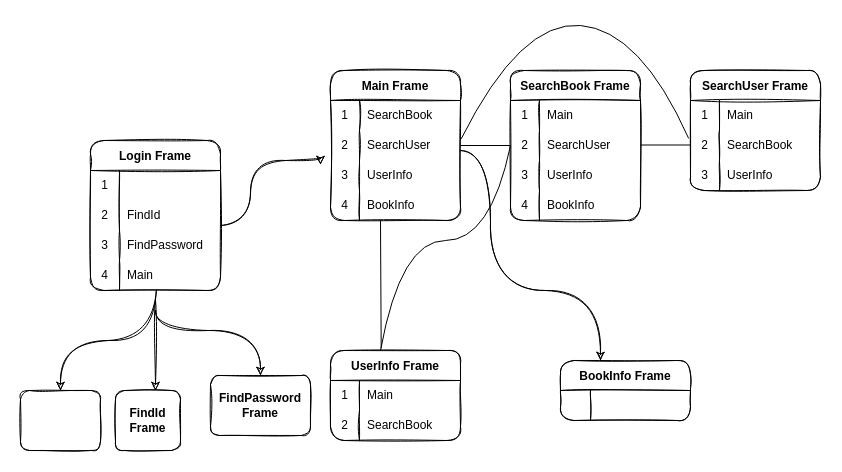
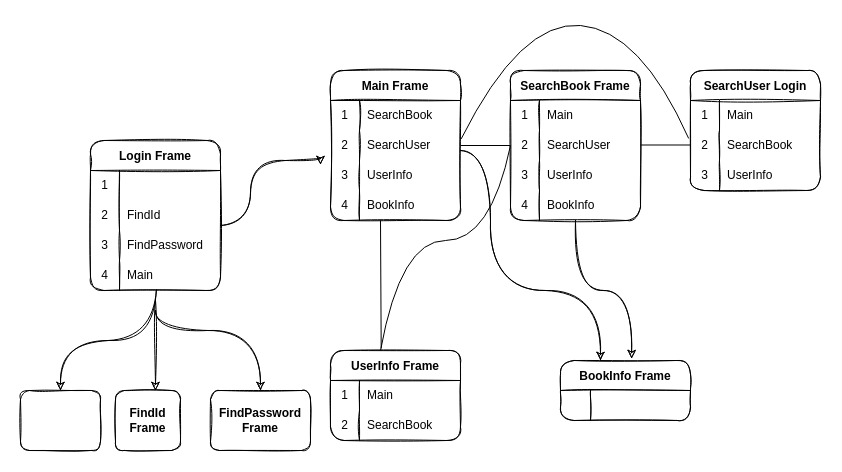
  <mxCell id="0" />
  <mxCell id="1" parent="0" />
  <mxCell id="2" value="" style="edgeStyle=orthogonalEdgeStyle;curved=1;rounded=1;sketch=1;orthogonalLoop=1;jettySize=auto;html=1;exitX=0.507;exitY=0.984;exitDx=0;exitDy=0;exitPerimeter=0;" edge="1" parent="1" source="72" target="6"><mxGeometry relative="1" as="geometry"><mxPoint x="150" y="270" as="sourcePoint" /></mxGeometry></mxCell>
  <mxCell id="3" value="" style="edgeStyle=orthogonalEdgeStyle;curved=1;rounded=1;sketch=1;orthogonalLoop=1;jettySize=auto;html=1;" edge="1" parent="1" target="7"><mxGeometry relative="1" as="geometry"><mxPoint x="155" y="300" as="sourcePoint" /><Array as="points"><mxPoint x="155" y="320" /><mxPoint x="155" y="320" /></Array></mxGeometry></mxCell>
  <mxCell id="4" value="" style="edgeStyle=orthogonalEdgeStyle;curved=1;rounded=1;sketch=1;orthogonalLoop=1;jettySize=auto;html=1;entryX=0.5;entryY=0;entryDx=0;entryDy=0;" edge="1" parent="1" target="8"><mxGeometry relative="1" as="geometry"><mxPoint x="155" y="310" as="sourcePoint" /><Array as="points"><mxPoint x="155" y="330" /><mxPoint x="260" y="330" /></Array></mxGeometry></mxCell>
  <mxCell id="5" value="" style="edgeStyle=orthogonalEdgeStyle;curved=1;rounded=1;sketch=1;orthogonalLoop=1;jettySize=auto;html=1;" edge="1" parent="1"><mxGeometry relative="1" as="geometry"><mxPoint x="220" y="225.034" as="sourcePoint" /><mxPoint x="320" y="164" as="targetPoint" /><Array as="points"><mxPoint x="250" y="225" /><mxPoint x="250" y="160" /><mxPoint x="320" y="160" /></Array></mxGeometry></mxCell>
  <mxCell id="6" value="" style="whiteSpace=wrap;html=1;rounded=1;fontStyle=1;startSize=30;sketch=1;" vertex="1" parent="1"><mxGeometry x="20" y="390" width="80" height="60" as="geometry" /></mxCell>
  <mxCell id="7" value="FindId&lt;br&gt;Frame" style="whiteSpace=wrap;html=1;rounded=1;fontStyle=1;startSize=30;sketch=1;" vertex="1" parent="1"><mxGeometry x="115" y="390" width="65" height="60" as="geometry" /></mxCell>
- <mxCell id="8" value="FindPassword&lt;br&gt;Frame" style="whiteSpace=wrap;html=1;rounded=1;fontStyle=1;startSize=30;sketch=1;" vertex="1" parent="1"><mxGeometry x="210" y="375" width="100" height="60" as="geometry" /></mxCell>
+ <mxCell id="8" value="FindPassword&lt;br&gt;Frame" style="whiteSpace=wrap;html=1;rounded=1;fontStyle=1;startSize=30;sketch=1;" vertex="1" parent="1"><mxGeometry x="210" y="390" width="100" height="60" as="geometry" /></mxCell>
  <mxCell id="9" value="Main Frame" style="shape=table;startSize=30;container=1;collapsible=0;childLayout=tableLayout;fixedRows=1;rowLines=0;fontStyle=1;align=center;pointerEvents=1;rounded=1;sketch=1;" vertex="1" parent="1"><mxGeometry x="330" y="70" width="130" height="150" as="geometry" /></mxCell>
  <mxCell id="10" value="" style="shape=partialRectangle;html=1;whiteSpace=wrap;collapsible=0;dropTarget=0;pointerEvents=1;fillColor=none;top=0;left=0;bottom=0;right=0;points=[[0,0.5],[1,0.5]];portConstraint=eastwest;" vertex="1" parent="9"><mxGeometry y="30" width="130" height="30" as="geometry" /></mxCell>
  <mxCell id="11" value="1" style="shape=partialRectangle;html=1;whiteSpace=wrap;connectable=0;fillColor=none;top=0;left=0;bottom=0;right=0;overflow=hidden;pointerEvents=1;" vertex="1" parent="10"><mxGeometry width="29" height="30" as="geometry" /></mxCell>
  <mxCell id="12" value="SearchBook" style="shape=partialRectangle;html=1;whiteSpace=wrap;connectable=0;fillColor=none;top=0;left=0;bottom=0;right=0;align=left;spacingLeft=6;overflow=hidden;pointerEvents=1;" vertex="1" parent="10"><mxGeometry x="29" width="101" height="30" as="geometry" /></mxCell>
  <mxCell id="13" value="" style="shape=partialRectangle;html=1;whiteSpace=wrap;collapsible=0;dropTarget=0;pointerEvents=1;fillColor=none;top=0;left=0;bottom=0;right=0;points=[[0,0.5],[1,0.5]];portConstraint=eastwest;" vertex="1" parent="9"><mxGeometry y="60" width="130" height="30" as="geometry" /></mxCell>
  <mxCell id="14" value="2" style="shape=partialRectangle;html=1;whiteSpace=wrap;connectable=0;fillColor=none;top=0;left=0;bottom=0;right=0;overflow=hidden;pointerEvents=1;" vertex="1" parent="13"><mxGeometry width="29" height="30" as="geometry" /></mxCell>
  <mxCell id="15" value="SearchUser" style="shape=partialRectangle;html=1;whiteSpace=wrap;connectable=0;fillColor=none;top=0;left=0;bottom=0;right=0;align=left;spacingLeft=6;overflow=hidden;pointerEvents=1;" vertex="1" parent="13"><mxGeometry x="29" width="101" height="30" as="geometry" /></mxCell>
  <mxCell id="16" value="" style="shape=partialRectangle;html=1;whiteSpace=wrap;collapsible=0;dropTarget=0;pointerEvents=1;fillColor=none;top=0;left=0;bottom=0;right=0;points=[[0,0.5],[1,0.5]];portConstraint=eastwest;" vertex="1" parent="9"><mxGeometry y="90" width="130" height="30" as="geometry" /></mxCell>
  <mxCell id="17" value="3" style="shape=partialRectangle;html=1;whiteSpace=wrap;connectable=0;fillColor=none;top=0;left=0;bottom=0;right=0;overflow=hidden;pointerEvents=1;" vertex="1" parent="16"><mxGeometry width="29" height="30" as="geometry" /></mxCell>
  <mxCell id="18" value="UserInfo" style="shape=partialRectangle;html=1;whiteSpace=wrap;connectable=0;fillColor=none;top=0;left=0;bottom=0;right=0;align=left;spacingLeft=6;overflow=hidden;pointerEvents=1;" vertex="1" parent="16"><mxGeometry x="29" width="101" height="30" as="geometry" /></mxCell>
  <mxCell id="19" value="" style="shape=partialRectangle;html=1;whiteSpace=wrap;collapsible=0;dropTarget=0;pointerEvents=1;fillColor=none;top=0;left=0;bottom=0;right=0;points=[[0,0.5],[1,0.5]];portConstraint=eastwest;" vertex="1" parent="9"><mxGeometry y="120" width="130" height="30" as="geometry" /></mxCell>
  <mxCell id="20" value="4" style="shape=partialRectangle;html=1;whiteSpace=wrap;connectable=0;fillColor=none;top=0;left=0;bottom=0;right=0;overflow=hidden;pointerEvents=1;" vertex="1" parent="19"><mxGeometry width="29" height="30" as="geometry" /></mxCell>
  <mxCell id="21" value="BookInfo" style="shape=partialRectangle;html=1;whiteSpace=wrap;connectable=0;fillColor=none;top=0;left=0;bottom=0;right=0;align=left;spacingLeft=6;overflow=hidden;pointerEvents=1;" vertex="1" parent="19"><mxGeometry x="29" width="101" height="30" as="geometry" /></mxCell>
+ <mxCell id="22" style="edgeStyle=orthogonalEdgeStyle;curved=1;sketch=1;orthogonalLoop=1;jettySize=auto;html=1;entryX=0.547;entryY=-0.032;entryDx=0;entryDy=0;entryPerimeter=0;" edge="1" parent="1" source="23" target="57"><mxGeometry relative="1" as="geometry" /></mxCell>
  <mxCell id="23" value="SearchBook Frame" style="shape=table;startSize=30;container=1;collapsible=0;childLayout=tableLayout;fixedRows=1;rowLines=0;fontStyle=1;align=center;pointerEvents=1;rounded=1;sketch=1;" vertex="1" parent="1"><mxGeometry x="510" y="70" width="130" height="150" as="geometry" /></mxCell>
  <mxCell id="24" value="" style="shape=partialRectangle;html=1;whiteSpace=wrap;collapsible=0;dropTarget=0;pointerEvents=1;fillColor=none;top=0;left=0;bottom=0;right=0;points=[[0,0.5],[1,0.5]];portConstraint=eastwest;" vertex="1" parent="23"><mxGeometry y="30" width="130" height="30" as="geometry" /></mxCell>
  <mxCell id="25" value="1" style="shape=partialRectangle;html=1;whiteSpace=wrap;connectable=0;fillColor=none;top=0;left=0;bottom=0;right=0;overflow=hidden;pointerEvents=1;" vertex="1" parent="24"><mxGeometry width="29" height="30" as="geometry" /></mxCell>
  <mxCell id="26" value="Main" style="shape=partialRectangle;html=1;whiteSpace=wrap;connectable=0;fillColor=none;top=0;left=0;bottom=0;right=0;align=left;spacingLeft=6;overflow=hidden;pointerEvents=1;" vertex="1" parent="24"><mxGeometry x="29" width="101" height="30" as="geometry" /></mxCell>
  <mxCell id="27" value="" style="shape=partialRectangle;html=1;whiteSpace=wrap;collapsible=0;dropTarget=0;pointerEvents=1;fillColor=none;top=0;left=0;bottom=0;right=0;points=[[0,0.5],[1,0.5]];portConstraint=eastwest;" vertex="1" parent="23"><mxGeometry y="60" width="130" height="30" as="geometry" /></mxCell>
  <mxCell id="28" value="2" style="shape=partialRectangle;html=1;whiteSpace=wrap;connectable=0;fillColor=none;top=0;left=0;bottom=0;right=0;overflow=hidden;pointerEvents=1;" vertex="1" parent="27"><mxGeometry width="29" height="30" as="geometry" /></mxCell>
  <mxCell id="29" value="SearchUser" style="shape=partialRectangle;html=1;whiteSpace=wrap;connectable=0;fillColor=none;top=0;left=0;bottom=0;right=0;align=left;spacingLeft=6;overflow=hidden;pointerEvents=1;" vertex="1" parent="27"><mxGeometry x="29" width="101" height="30" as="geometry" /></mxCell>
  <mxCell id="30" value="" style="shape=partialRectangle;html=1;whiteSpace=wrap;collapsible=0;dropTarget=0;pointerEvents=1;fillColor=none;top=0;left=0;bottom=0;right=0;points=[[0,0.5],[1,0.5]];portConstraint=eastwest;" vertex="1" parent="23"><mxGeometry y="90" width="130" height="30" as="geometry" /></mxCell>
  <mxCell id="31" value="3" style="shape=partialRectangle;html=1;whiteSpace=wrap;connectable=0;fillColor=none;top=0;left=0;bottom=0;right=0;overflow=hidden;pointerEvents=1;" vertex="1" parent="30"><mxGeometry width="29" height="30" as="geometry" /></mxCell>
  <mxCell id="32" value="UserInfo" style="shape=partialRectangle;html=1;whiteSpace=wrap;connectable=0;fillColor=none;top=0;left=0;bottom=0;right=0;align=left;spacingLeft=6;overflow=hidden;pointerEvents=1;" vertex="1" parent="30"><mxGeometry x="29" width="101" height="30" as="geometry" /></mxCell>
  <mxCell id="33" value="" style="shape=partialRectangle;html=1;whiteSpace=wrap;collapsible=0;dropTarget=0;pointerEvents=1;fillColor=none;top=0;left=0;bottom=0;right=0;points=[[0,0.5],[1,0.5]];portConstraint=eastwest;" vertex="1" parent="23"><mxGeometry y="120" width="130" height="30" as="geometry" /></mxCell>
  <mxCell id="34" value="4" style="shape=partialRectangle;html=1;whiteSpace=wrap;connectable=0;fillColor=none;top=0;left=0;bottom=0;right=0;overflow=hidden;pointerEvents=1;" vertex="1" parent="33"><mxGeometry width="29" height="30" as="geometry" /></mxCell>
  <mxCell id="35" value="BookInfo" style="shape=partialRectangle;html=1;whiteSpace=wrap;connectable=0;fillColor=none;top=0;left=0;bottom=0;right=0;align=left;spacingLeft=6;overflow=hidden;pointerEvents=1;" vertex="1" parent="33"><mxGeometry x="29" width="101" height="30" as="geometry" /></mxCell>
- <mxCell id="36" value="SearchUser Frame" style="shape=table;startSize=30;container=1;collapsible=0;childLayout=tableLayout;fixedRows=1;rowLines=0;fontStyle=1;align=center;pointerEvents=1;rounded=1;sketch=1;" vertex="1" parent="1"><mxGeometry x="690" y="70" width="130" height="120" as="geometry" /></mxCell>
+ <mxCell id="36" value="SearchUser Login" style="shape=table;startSize=30;container=1;collapsible=0;childLayout=tableLayout;fixedRows=1;rowLines=0;fontStyle=1;align=center;pointerEvents=1;rounded=1;sketch=1;" vertex="1" parent="1"><mxGeometry x="690" y="70" width="130" height="120" as="geometry" /></mxCell>
  <mxCell id="37" value="" style="shape=partialRectangle;html=1;whiteSpace=wrap;collapsible=0;dropTarget=0;pointerEvents=1;fillColor=none;top=0;left=0;bottom=0;right=0;points=[[0,0.5],[1,0.5]];portConstraint=eastwest;" vertex="1" parent="36"><mxGeometry y="30" width="130" height="30" as="geometry" /></mxCell>
  <mxCell id="38" value="1" style="shape=partialRectangle;html=1;whiteSpace=wrap;connectable=0;fillColor=none;top=0;left=0;bottom=0;right=0;overflow=hidden;pointerEvents=1;" vertex="1" parent="37"><mxGeometry width="29" height="30" as="geometry" /></mxCell>
  <mxCell id="39" value="Main" style="shape=partialRectangle;html=1;whiteSpace=wrap;connectable=0;fillColor=none;top=0;left=0;bottom=0;right=0;align=left;spacingLeft=6;overflow=hidden;pointerEvents=1;" vertex="1" parent="37"><mxGeometry x="29" width="101" height="30" as="geometry" /></mxCell>
  <mxCell id="40" value="" style="shape=partialRectangle;html=1;whiteSpace=wrap;collapsible=0;dropTarget=0;pointerEvents=1;fillColor=none;top=0;left=0;bottom=0;right=0;points=[[0,0.5],[1,0.5]];portConstraint=eastwest;" vertex="1" parent="36"><mxGeometry y="60" width="130" height="30" as="geometry" /></mxCell>
  <mxCell id="41" value="2" style="shape=partialRectangle;html=1;whiteSpace=wrap;connectable=0;fillColor=none;top=0;left=0;bottom=0;right=0;overflow=hidden;pointerEvents=1;" vertex="1" parent="40"><mxGeometry width="29" height="30" as="geometry" /></mxCell>
  <mxCell id="42" value="SearchBook" style="shape=partialRectangle;html=1;whiteSpace=wrap;connectable=0;fillColor=none;top=0;left=0;bottom=0;right=0;align=left;spacingLeft=6;overflow=hidden;pointerEvents=1;" vertex="1" parent="40"><mxGeometry x="29" width="101" height="30" as="geometry" /></mxCell>
  <mxCell id="43" value="" style="shape=partialRectangle;html=1;whiteSpace=wrap;collapsible=0;dropTarget=0;pointerEvents=1;fillColor=none;top=0;left=0;bottom=0;right=0;points=[[0,0.5],[1,0.5]];portConstraint=eastwest;" vertex="1" parent="36"><mxGeometry y="90" width="130" height="30" as="geometry" /></mxCell>
  <mxCell id="44" value="3" style="shape=partialRectangle;html=1;whiteSpace=wrap;connectable=0;fillColor=none;top=0;left=0;bottom=0;right=0;overflow=hidden;pointerEvents=1;" vertex="1" parent="43"><mxGeometry width="29" height="30" as="geometry" /></mxCell>
  <mxCell id="45" value="UserInfo" style="shape=partialRectangle;html=1;whiteSpace=wrap;connectable=0;fillColor=none;top=0;left=0;bottom=0;right=0;align=left;spacingLeft=6;overflow=hidden;pointerEvents=1;" vertex="1" parent="43"><mxGeometry x="29" width="101" height="30" as="geometry" /></mxCell>
  <mxCell id="46" value="UserInfo Frame" style="shape=table;startSize=30;container=1;collapsible=0;childLayout=tableLayout;fixedRows=1;rowLines=0;fontStyle=1;align=center;pointerEvents=1;rounded=1;sketch=1;" vertex="1" parent="1"><mxGeometry x="330" y="350" width="130" height="90" as="geometry" /></mxCell>
  <mxCell id="47" value="" style="shape=partialRectangle;html=1;whiteSpace=wrap;collapsible=0;dropTarget=0;pointerEvents=1;fillColor=none;top=0;left=0;bottom=0;right=0;points=[[0,0.5],[1,0.5]];portConstraint=eastwest;" vertex="1" parent="46"><mxGeometry y="30" width="130" height="30" as="geometry" /></mxCell>
  <mxCell id="48" value="1" style="shape=partialRectangle;html=1;whiteSpace=wrap;connectable=0;fillColor=none;top=0;left=0;bottom=0;right=0;overflow=hidden;pointerEvents=1;" vertex="1" parent="47"><mxGeometry width="29" height="30" as="geometry" /></mxCell>
  <mxCell id="49" value="Main" style="shape=partialRectangle;html=1;whiteSpace=wrap;connectable=0;fillColor=none;top=0;left=0;bottom=0;right=0;align=left;spacingLeft=6;overflow=hidden;pointerEvents=1;" vertex="1" parent="47"><mxGeometry x="29" width="101" height="30" as="geometry" /></mxCell>
  <mxCell id="50" value="" style="shape=partialRectangle;html=1;whiteSpace=wrap;collapsible=0;dropTarget=0;pointerEvents=1;fillColor=none;top=0;left=0;bottom=0;right=0;points=[[0,0.5],[1,0.5]];portConstraint=eastwest;" vertex="1" parent="46"><mxGeometry y="60" width="130" height="30" as="geometry" /></mxCell>
  <mxCell id="51" value="2" style="shape=partialRectangle;html=1;whiteSpace=wrap;connectable=0;fillColor=none;top=0;left=0;bottom=0;right=0;overflow=hidden;pointerEvents=1;" vertex="1" parent="50"><mxGeometry width="29" height="30" as="geometry" /></mxCell>
  <mxCell id="52" value="SearchBook" style="shape=partialRectangle;html=1;whiteSpace=wrap;connectable=0;fillColor=none;top=0;left=0;bottom=0;right=0;align=left;spacingLeft=6;overflow=hidden;pointerEvents=1;" vertex="1" parent="50"><mxGeometry x="29" width="101" height="30" as="geometry" /></mxCell>
  <mxCell id="53" value="" style="endArrow=none;html=1;exitX=1;exitY=0.5;exitDx=0;exitDy=0;entryX=0;entryY=0.5;entryDx=0;entryDy=0;" edge="1" parent="1" source="13" target="27"><mxGeometry width="50" height="50" relative="1" as="geometry"><mxPoint x="460" y="180" as="sourcePoint" /><mxPoint x="510" y="130" as="targetPoint" /><Array as="points" /></mxGeometry></mxCell>
  <mxCell id="54" value="" style="endArrow=none;html=1;exitX=1;exitY=0.5;exitDx=0;exitDy=0;entryX=0;entryY=0.5;entryDx=0;entryDy=0;" edge="1" parent="1"><mxGeometry width="50" height="50" relative="1" as="geometry"><mxPoint x="640" y="144.5" as="sourcePoint" /><mxPoint x="690" y="144.5" as="targetPoint" /></mxGeometry></mxCell>
  <mxCell id="55" value="" style="endArrow=none;html=1;exitX=1.005;exitY=0.281;exitDx=0;exitDy=0;exitPerimeter=0;entryX=-0.014;entryY=0.265;entryDx=0;entryDy=0;entryPerimeter=0;curved=1;" edge="1" parent="1" source="13" target="40"><mxGeometry relative="1" as="geometry"><mxPoint x="460" y="50" as="sourcePoint" /><mxPoint x="540" y="0" as="targetPoint" /><Array as="points"><mxPoint x="520" y="20" /><mxPoint x="640" y="30" /></Array></mxGeometry></mxCell>
  <mxCell id="56" value="" style="endArrow=none;html=1;exitX=0.39;exitY=-0.025;exitDx=0;exitDy=0;exitPerimeter=0;" edge="1" parent="1" source="46"><mxGeometry width="50" height="50" relative="1" as="geometry"><mxPoint x="380" y="290" as="sourcePoint" /><mxPoint x="380" y="220" as="targetPoint" /></mxGeometry></mxCell>
  <mxCell id="57" value="BookInfo Frame" style="shape=table;startSize=30;container=1;collapsible=0;childLayout=tableLayout;fixedRows=1;rowLines=0;fontStyle=1;align=center;pointerEvents=1;rounded=1;sketch=1;" vertex="1" parent="1"><mxGeometry x="560" y="360" width="130" height="60" as="geometry" /></mxCell>
  <mxCell id="58" value="" style="shape=partialRectangle;html=1;whiteSpace=wrap;collapsible=0;dropTarget=0;pointerEvents=1;fillColor=none;top=0;left=0;bottom=0;right=0;points=[[0,0.5],[1,0.5]];portConstraint=eastwest;" vertex="1" parent="57"><mxGeometry y="30" width="130" height="30" as="geometry" /></mxCell>
  <mxCell id="59" value="" style="shape=partialRectangle;html=1;whiteSpace=wrap;connectable=0;fillColor=none;top=0;left=0;bottom=0;right=0;overflow=hidden;pointerEvents=1;" vertex="1" parent="58"><mxGeometry width="30" height="30" as="geometry" /></mxCell>
  <mxCell id="60" value="" style="shape=partialRectangle;html=1;whiteSpace=wrap;connectable=0;fillColor=none;top=0;left=0;bottom=0;right=0;align=left;spacingLeft=6;overflow=hidden;pointerEvents=1;" vertex="1" parent="58"><mxGeometry x="30" width="100" height="30" as="geometry" /></mxCell>
  <mxCell id="61" value="" style="endArrow=none;html=1;entryX=0;entryY=0.5;entryDx=0;entryDy=0;curved=1;" edge="1" parent="1" target="27"><mxGeometry width="50" height="50" relative="1" as="geometry"><mxPoint x="380" y="350" as="sourcePoint" /><mxPoint x="380" y="220" as="targetPoint" /><Array as="points"><mxPoint x="400" y="240" /><mxPoint x="490" y="240" /></Array></mxGeometry></mxCell>
  <mxCell id="62" style="edgeStyle=orthogonalEdgeStyle;curved=1;sketch=1;orthogonalLoop=1;jettySize=auto;html=1;" edge="1" parent="1"><mxGeometry relative="1" as="geometry"><mxPoint x="460" y="150" as="sourcePoint" /><mxPoint x="600" y="360" as="targetPoint" /><Array as="points"><mxPoint x="490" y="150" /><mxPoint x="490" y="290" /><mxPoint x="600" y="290" /><mxPoint x="600" y="360" /></Array></mxGeometry></mxCell>
  <mxCell id="63" value="Login Frame" style="shape=table;startSize=30;container=1;collapsible=0;childLayout=tableLayout;fixedRows=1;rowLines=0;fontStyle=1;align=center;pointerEvents=1;rounded=1;sketch=1;" vertex="1" parent="1"><mxGeometry x="90" y="140" width="130" height="150" as="geometry" /></mxCell>
  <mxCell id="64" value="" style="shape=partialRectangle;html=1;whiteSpace=wrap;collapsible=0;dropTarget=0;pointerEvents=1;fillColor=none;top=0;left=0;bottom=0;right=0;points=[[0,0.5],[1,0.5]];portConstraint=eastwest;" vertex="1" parent="63"><mxGeometry y="30" width="130" height="30" as="geometry" /></mxCell>
  <mxCell id="65" value="1" style="shape=partialRectangle;html=1;whiteSpace=wrap;connectable=0;fillColor=none;top=0;left=0;bottom=0;right=0;overflow=hidden;pointerEvents=1;" vertex="1" parent="64"><mxGeometry width="29" height="30" as="geometry" /></mxCell>
  <mxCell id="66" value="" style="shape=partialRectangle;html=1;whiteSpace=wrap;collapsible=0;dropTarget=0;pointerEvents=1;fillColor=none;top=0;left=0;bottom=0;right=0;points=[[0,0.5],[1,0.5]];portConstraint=eastwest;" vertex="1" parent="63"><mxGeometry y="60" width="130" height="30" as="geometry" /></mxCell>
  <mxCell id="67" value="2" style="shape=partialRectangle;html=1;whiteSpace=wrap;connectable=0;fillColor=none;top=0;left=0;bottom=0;right=0;overflow=hidden;pointerEvents=1;" vertex="1" parent="66"><mxGeometry width="29" height="30" as="geometry" /></mxCell>
  <mxCell id="68" value="FindId" style="shape=partialRectangle;html=1;whiteSpace=wrap;connectable=0;fillColor=none;top=0;left=0;bottom=0;right=0;align=left;spacingLeft=6;overflow=hidden;pointerEvents=1;" vertex="1" parent="66"><mxGeometry x="29" width="101" height="30" as="geometry" /></mxCell>
  <mxCell id="69" value="" style="shape=partialRectangle;html=1;whiteSpace=wrap;collapsible=0;dropTarget=0;pointerEvents=1;fillColor=none;top=0;left=0;bottom=0;right=0;points=[[0,0.5],[1,0.5]];portConstraint=eastwest;" vertex="1" parent="63"><mxGeometry y="90" width="130" height="30" as="geometry" /></mxCell>
  <mxCell id="70" value="3" style="shape=partialRectangle;html=1;whiteSpace=wrap;connectable=0;fillColor=none;top=0;left=0;bottom=0;right=0;overflow=hidden;pointerEvents=1;" vertex="1" parent="69"><mxGeometry width="29" height="30" as="geometry" /></mxCell>
  <mxCell id="71" value="FindPassword" style="shape=partialRectangle;html=1;whiteSpace=wrap;connectable=0;fillColor=none;top=0;left=0;bottom=0;right=0;align=left;spacingLeft=6;overflow=hidden;pointerEvents=1;" vertex="1" parent="69"><mxGeometry x="29" width="101" height="30" as="geometry" /></mxCell>
  <mxCell id="72" value="" style="shape=partialRectangle;html=1;whiteSpace=wrap;collapsible=0;dropTarget=0;pointerEvents=1;fillColor=none;top=0;left=0;bottom=0;right=0;points=[[0,0.5],[1,0.5]];portConstraint=eastwest;" vertex="1" parent="63"><mxGeometry y="120" width="130" height="30" as="geometry" /></mxCell>
  <mxCell id="73" value="4" style="shape=partialRectangle;html=1;whiteSpace=wrap;connectable=0;fillColor=none;top=0;left=0;bottom=0;right=0;overflow=hidden;pointerEvents=1;" vertex="1" parent="72"><mxGeometry width="29" height="30" as="geometry" /></mxCell>
  <mxCell id="74" value="Main" style="shape=partialRectangle;html=1;whiteSpace=wrap;connectable=0;fillColor=none;top=0;left=0;bottom=0;right=0;align=left;spacingLeft=6;overflow=hidden;pointerEvents=1;" vertex="1" parent="72"><mxGeometry x="29" width="101" height="30" as="geometry" /></mxCell>
